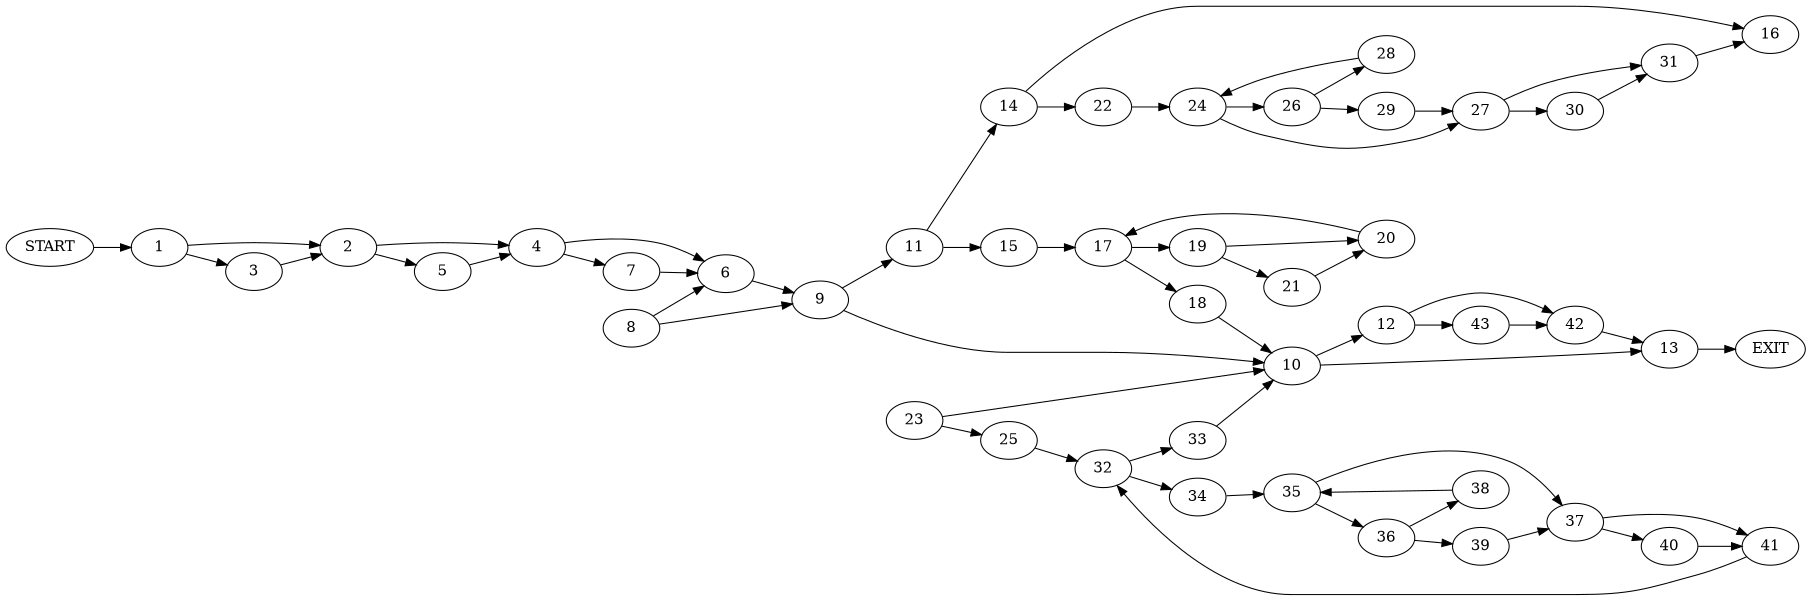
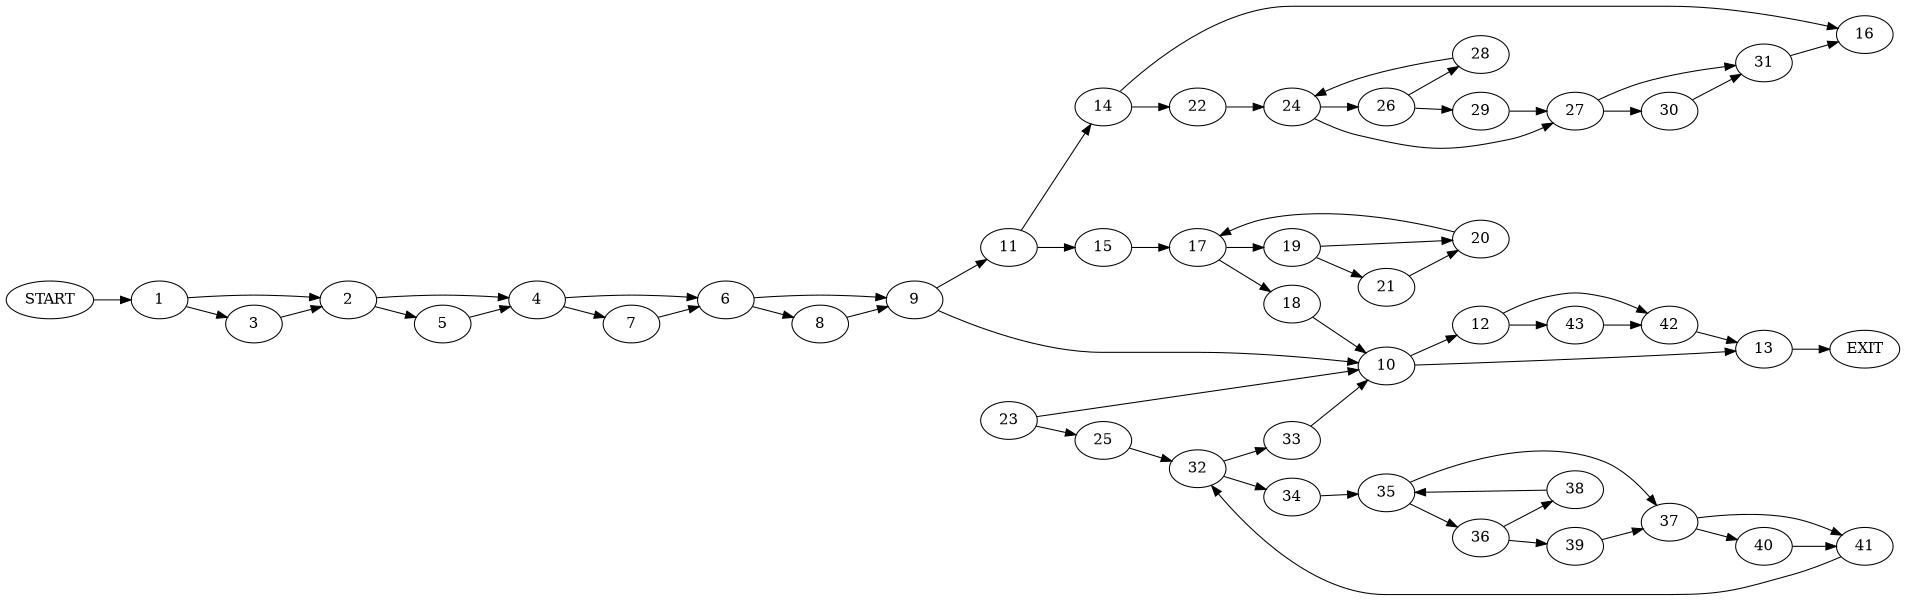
  digraph {
    rankdir=LR
    n1 [label=START]
    1
    2
    3
    n5 [label=EXIT]
    4
    5
    6
    7
    8
    9
    10
    11
    12
    13
    14
    15
    42
    43
    16
    22
    17
    18
    19
    24
    23
    25
    20
    21
    26
    27
    32
    28
    29
    30
    31
    33
    34
    35
    36
    37
    38
    39
    40
    41
    n1 -> 1
    1 -> 2
    1 -> 3
    2 -> 4
    2 -> 5
    3 -> 2
    4 -> 6
    4 -> 7
    5 -> 4
-   8 -> 6
+   6 -> 8
    6 -> 9
    7 -> 6
    8 -> 9
    9 -> 10
    9 -> 11
    10 -> 12
    10 -> 13
    11 -> 14
    11 -> 15
    12 -> 42
    12 -> 43
    13 -> n5
    14 -> 16
    14 -> 22
    15 -> 17
    42 -> 13
    43 -> 42
    22 -> 24
    17 -> 18
    17 -> 19
    18 -> 10
    19 -> 20
    19 -> 21
    24 -> 26
    24 -> 27
    23 -> 10
    23 -> 25
    25 -> 32
    20 -> 17
    21 -> 20
    26 -> 28
    26 -> 29
    27 -> 30
    27 -> 31
    32 -> 33
    32 -> 34
    28 -> 24
    29 -> 27
    30 -> 31
    31 -> 16
    33 -> 10
    34 -> 35
    35 -> 36
    35 -> 37
    36 -> 38
    36 -> 39
    37 -> 40
    37 -> 41
    38 -> 35
    39 -> 37
    40 -> 41
    41 -> 32
  }
